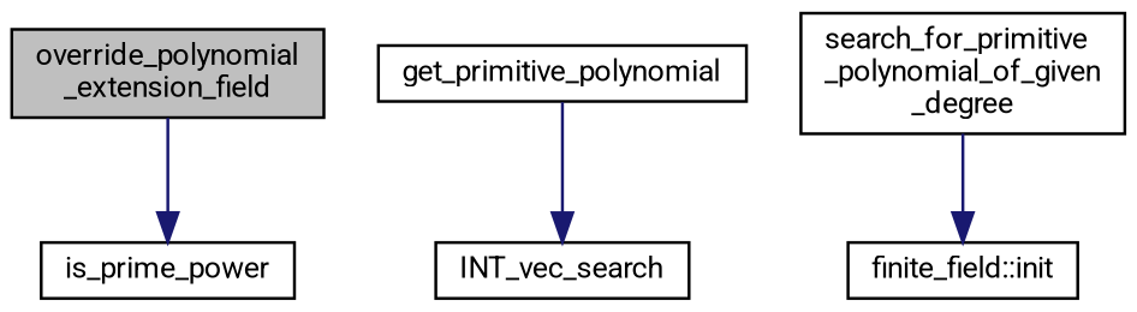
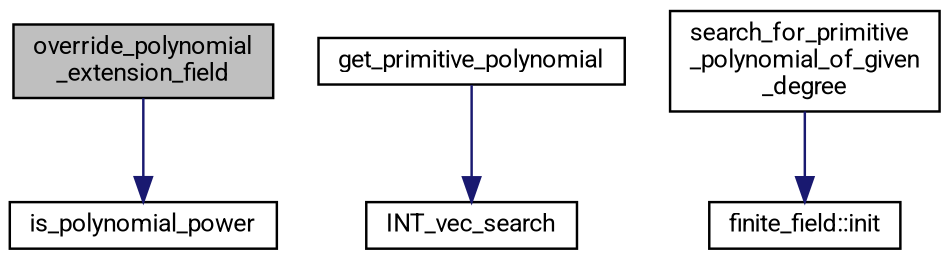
  digraph {
    fontname=Roboto
    rankdir=TB
    node [color=black fillcolor=white fontname=Roboto fontsize=10 shape=record style=filled]
    edge [color=midnightblue fontname=Roboto fontsize=10 labelfontname=Helvetica labelfontsize=10 style=solid]
    n1 [fillcolor=grey75 fontcolor=black height=0.2 label="override_polynomial\l_extension_field" width=0.4]
-   n2 [height=0.2 label=is_prime_power width=0.4]
+   n2 [height=0.2 label=is_polynomial_power width=0.4]
    n3 [height=0.2 label=get_primitive_polynomial width=0.4]
    n4 [height=0.2 label=INT_vec_search width=0.4]
    n5 [height=0.2 label="search_for_primitive\l_polynomial_of_given\l_degree" width=0.4]
    n6 [height=0.2 label="finite_field::init" width=0.4]
    n1 -> n2
    n3 -> n4
    n5 -> n6
  }
